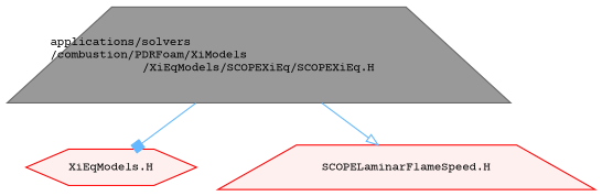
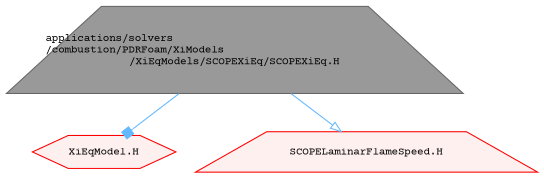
  digraph {
    fontname="Courier Prime"
    node [color=red fillcolor="#FFF0F0" fontname="Courier Prime" fontsize=10 shape=trapezium style=filled]
    edge [color=steelblue1 fontname="Courier Prime" fontsize=10 labelfontname=Helvetica labelfontsize=10 style=solid]
    n1 [color=gray40 fillcolor=grey60 fontcolor=black height=0.2 label="applications/solvers\l/combustion/PDRFoam/XiModels\l/XiEqModels/SCOPEXiEq/SCOPEXiEq.H" width=0.4]
-   n2 [height=0.2 label="XiEqModels.H" shape=hexagon width=0.4]
+   n2 [height=0.2 label="XiEqModel.H" shape=hexagon width=0.4]
    n3 [height=0.2 label="SCOPELaminarFlameSpeed.H" width=0.4]
    n1 -> n2 [arrowhead=box]
    n1 -> n3 [arrowhead=onormal]
  }
